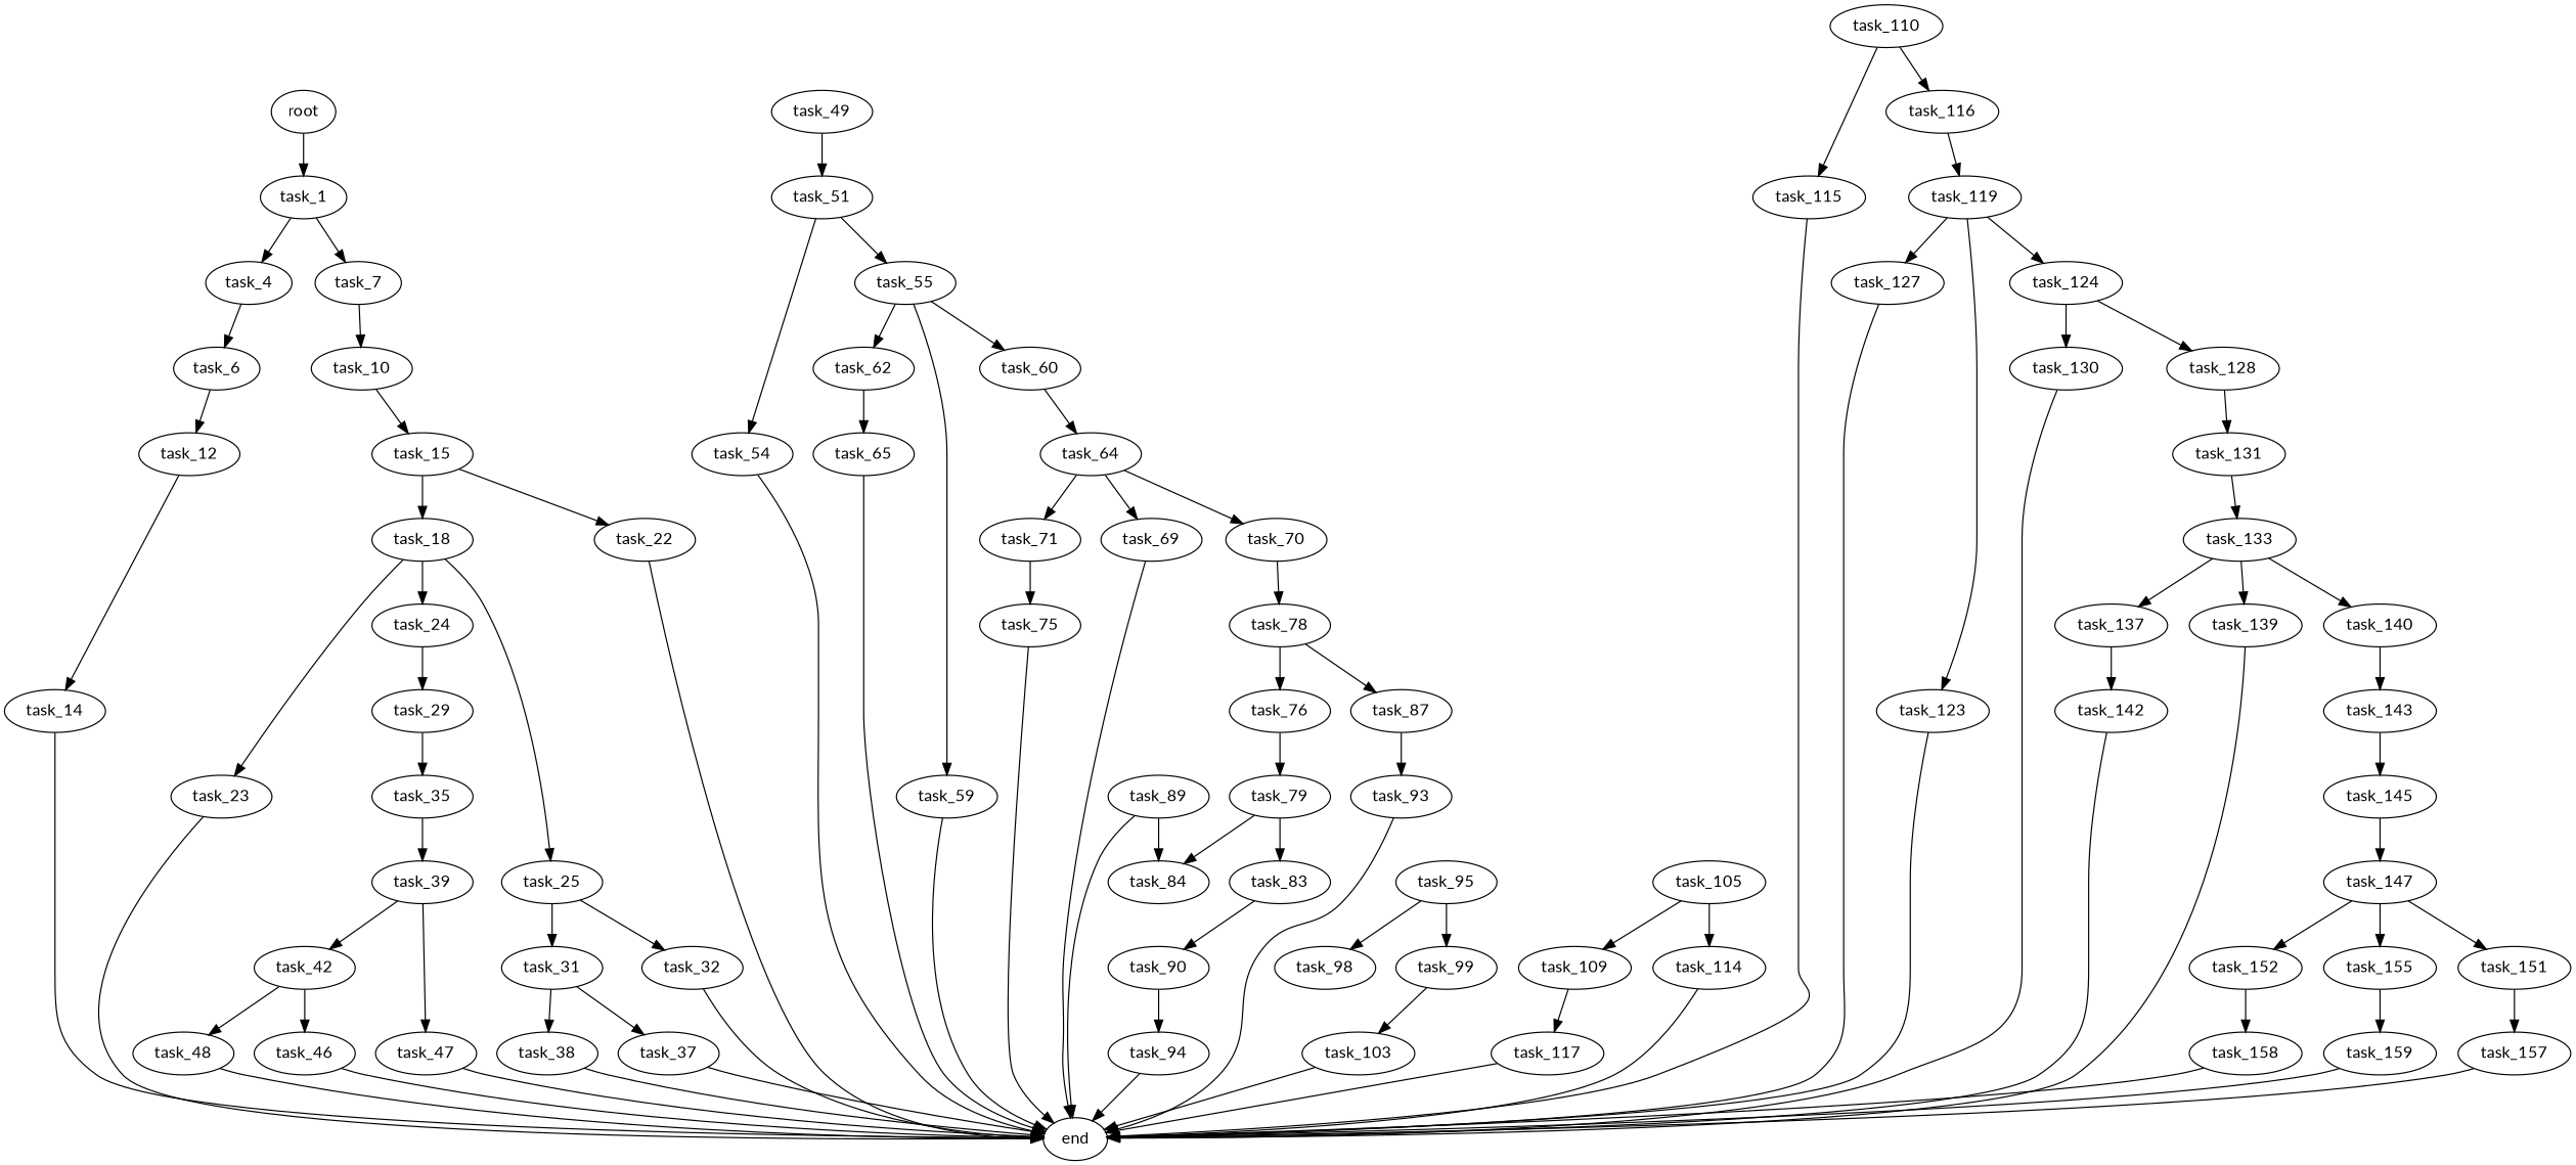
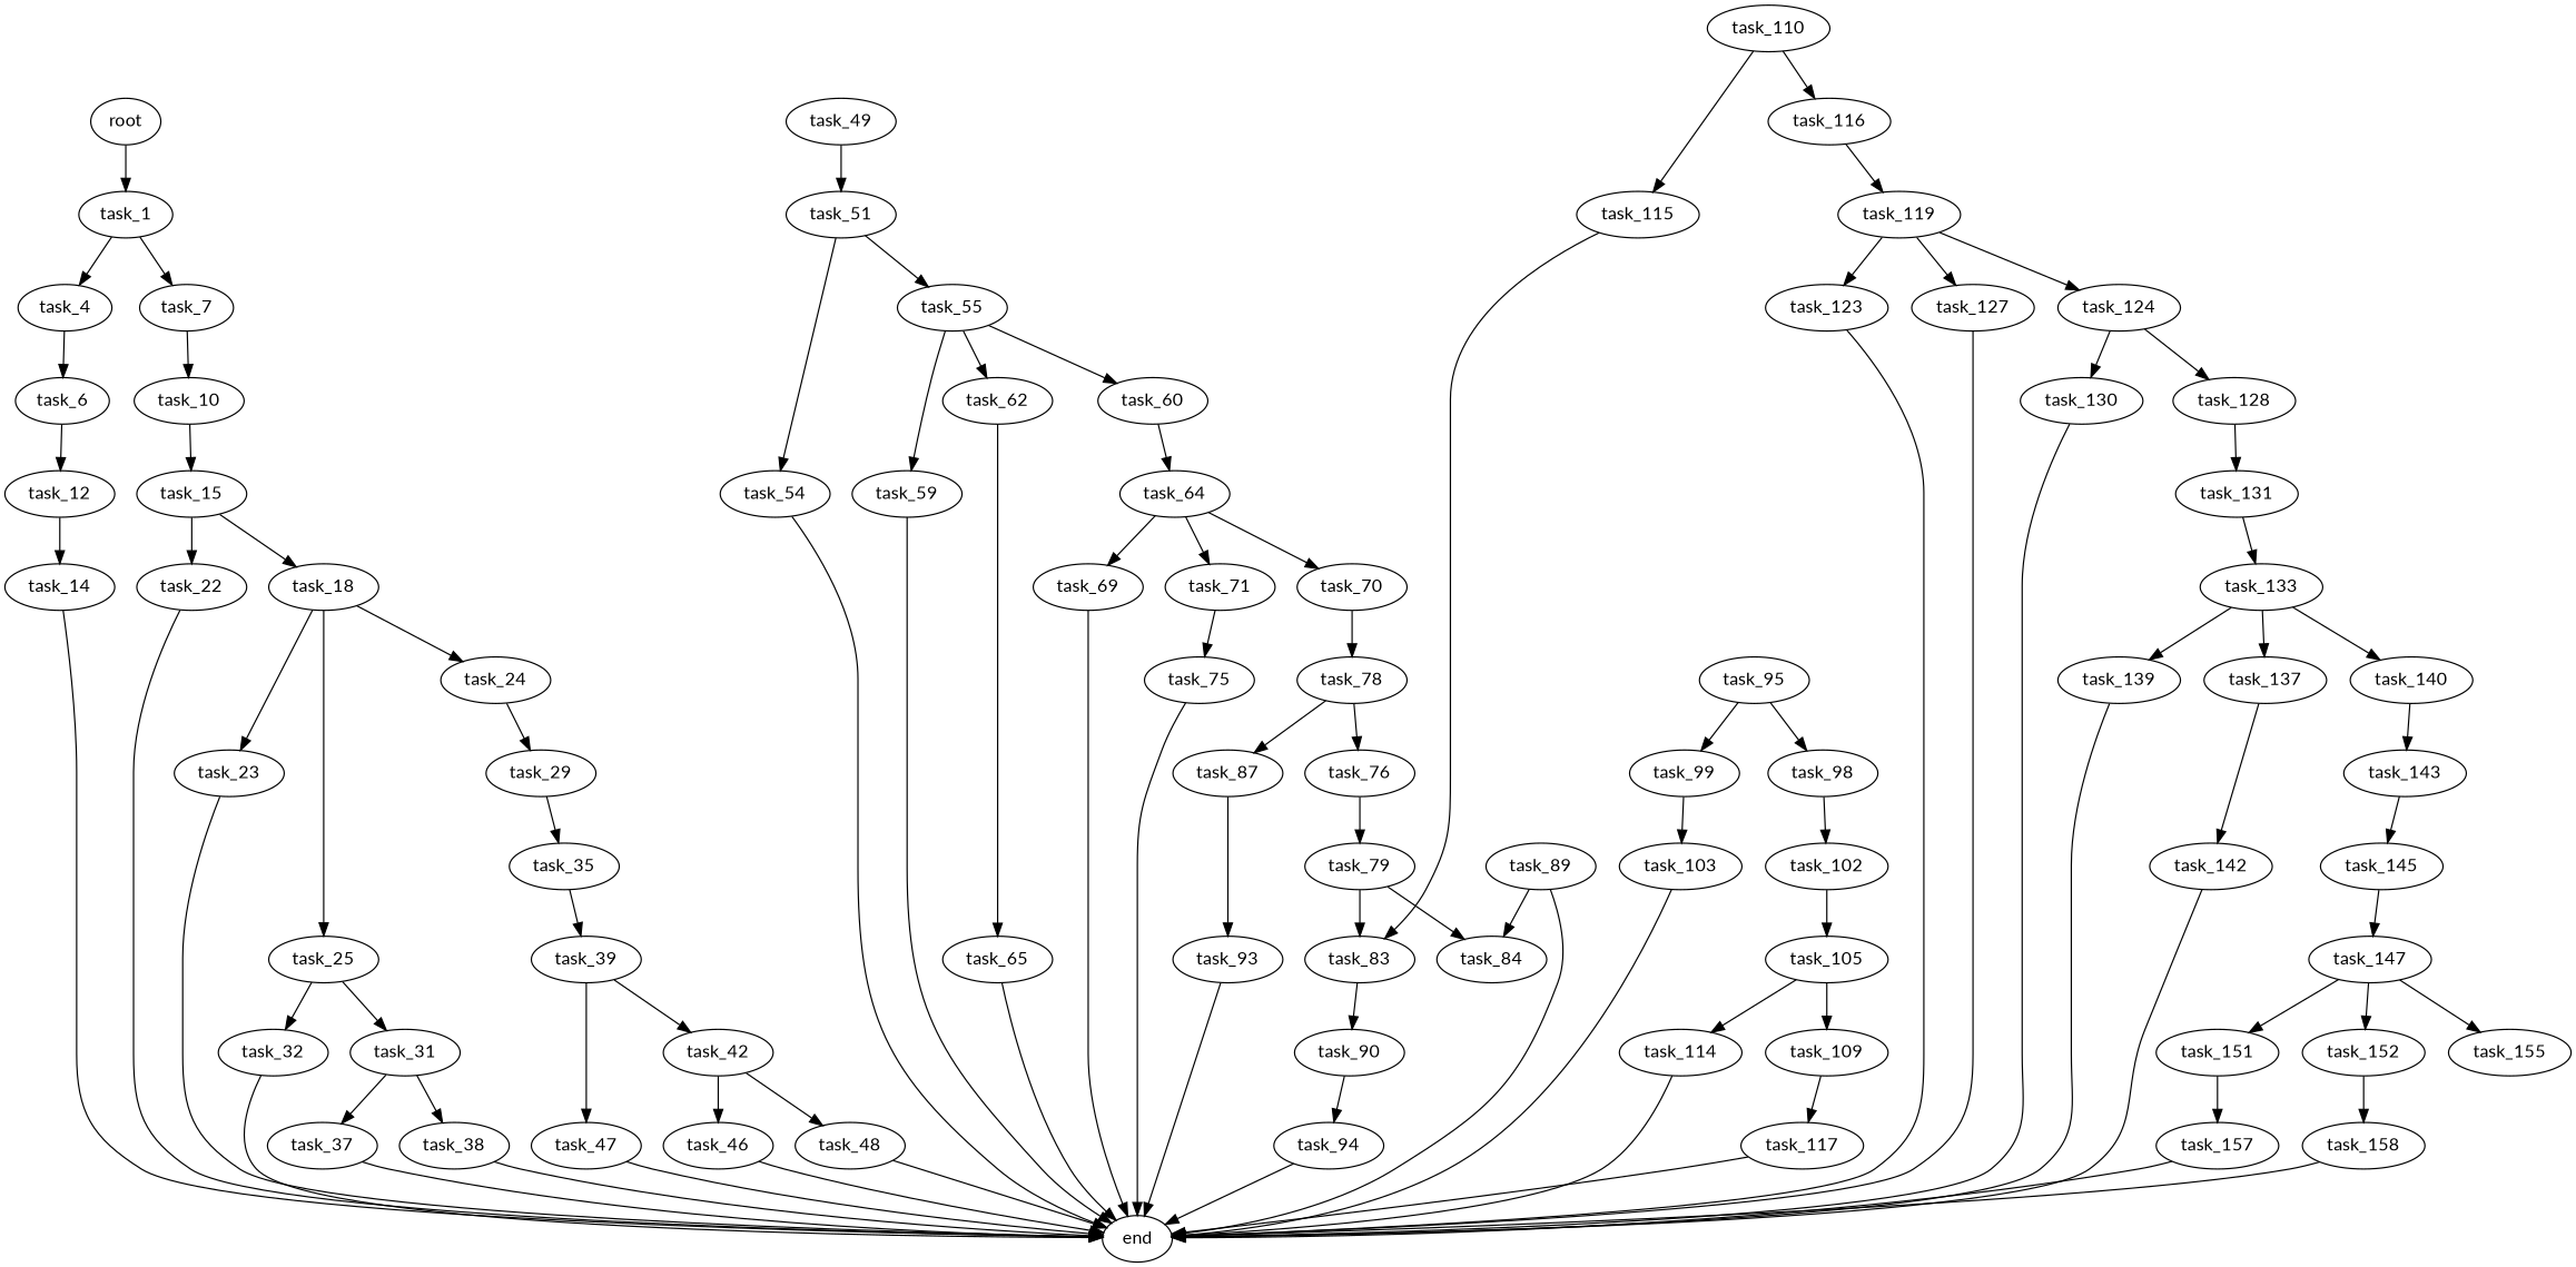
  digraph {
    fontname=Lato
    node [fontname=Lato]
    edge [fontname=Lato]
    root
    task_1
    task_4
    task_7
    task_6
    task_10
    task_12
    task_15
    task_14
    end
    task_18
    task_22
    task_23
    task_24
    task_25
    task_29
    task_31
    task_32
    task_35
    task_37
    task_38
    task_39
    task_42
    task_47
    task_46
    task_48
    task_49
    task_51
    task_54
    task_55
    task_59
    task_60
    task_62
    task_64
    task_65
    task_69
    task_70
    task_71
    task_78
    task_75
    task_76
    task_87
    task_79
    task_93
    task_83
    task_84
    task_90
    task_94
    task_89
    task_95
    task_98
    task_99
+   task_102
    task_103
    task_105
    task_109
    task_114
    task_117
    task_110
    task_115
    task_116
    task_119
    task_123
    task_124
    task_127
    task_128
    task_130
    task_131
    task_133
    task_137
    task_139
    task_140
    task_142
    task_143
    task_145
    task_147
    task_151
    task_152
    task_155
    task_157
    task_158
-   task_159
    root -> task_1
    task_1 -> task_4
    task_1 -> task_7
    task_4 -> task_6
    task_7 -> task_10
    task_6 -> task_12
    task_10 -> task_15
    task_12 -> task_14
    task_15 -> task_18
    task_15 -> task_22
    task_14 -> end
    task_18 -> task_23
    task_18 -> task_24
    task_18 -> task_25
    task_22 -> end
    task_23 -> end
    task_24 -> task_29
    task_25 -> task_31
    task_25 -> task_32
    task_29 -> task_35
    task_31 -> task_37
    task_31 -> task_38
    task_32 -> end
    task_35 -> task_39
    task_37 -> end
    task_38 -> end
    task_39 -> task_42
    task_39 -> task_47
    task_42 -> task_46
    task_42 -> task_48
    task_47 -> end
    task_46 -> end
    task_48 -> end
    task_49 -> task_51
    task_51 -> task_54
    task_51 -> task_55
    task_54 -> end
    task_55 -> task_59
    task_55 -> task_60
    task_55 -> task_62
    task_59 -> end
    task_60 -> task_64
    task_62 -> task_65
    task_64 -> task_69
    task_64 -> task_70
    task_64 -> task_71
    task_65 -> end
    task_69 -> end
    task_70 -> task_78
    task_71 -> task_75
    task_78 -> task_76
    task_78 -> task_87
    task_75 -> end
    task_76 -> task_79
    task_87 -> task_93
    task_79 -> task_83
    task_79 -> task_84
    task_93 -> end
    task_83 -> task_90
    task_90 -> task_94
    task_94 -> end
    task_89 -> end
    task_89 -> task_84
    task_95 -> task_98
    task_95 -> task_99
+   task_98 -> task_102
    task_99 -> task_103
+   task_102 -> task_105
    task_103 -> end
    task_105 -> task_109
    task_105 -> task_114
    task_109 -> task_117
    task_114 -> end
    task_117 -> end
    task_110 -> task_115
    task_110 -> task_116
-   task_115 -> end
+   task_115 -> task_83
    task_116 -> task_119
    task_119 -> task_123
    task_119 -> task_124
    task_119 -> task_127
    task_123 -> end
    task_124 -> task_128
    task_124 -> task_130
    task_127 -> end
    task_128 -> task_131
    task_130 -> end
    task_131 -> task_133
    task_133 -> task_137
    task_133 -> task_139
    task_133 -> task_140
    task_137 -> task_142
    task_139 -> end
    task_140 -> task_143
    task_142 -> end
    task_143 -> task_145
    task_145 -> task_147
    task_147 -> task_151
    task_147 -> task_152
    task_147 -> task_155
    task_151 -> task_157
    task_152 -> task_158
-   task_155 -> task_159
    task_157 -> end
    task_158 -> end
-   task_159 -> end
  }
